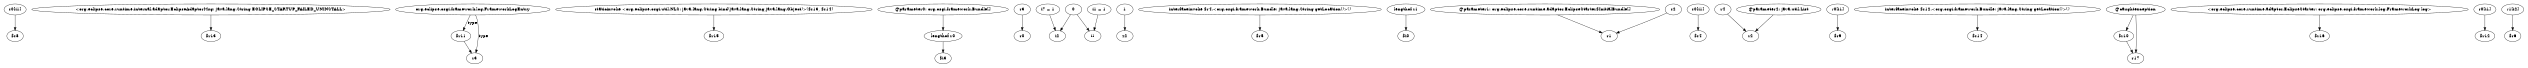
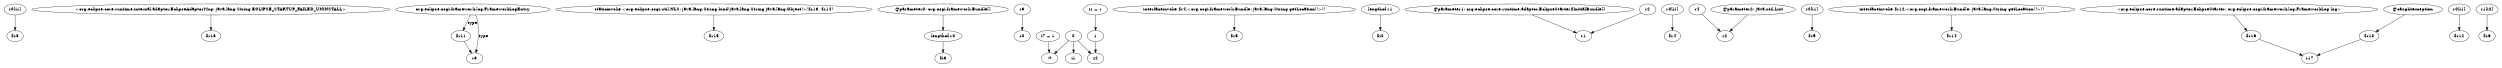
  digraph {
    n1 [label="r0[i1]"]
    n2 [label="$r8"]
    n3 [label="<org.eclipse.core.runtime.internal.adaptor.EclipseAdaptorMsg: java.lang.String ECLIPSE_STARTUP_FAILED_UNINSTALL>"]
    n4 [label="$r13"]
    n5 [label="$r11"]
    n6 [label=r3]
    n7 [label="staticinvoke <org.eclipse.osgi.util.NLS: java.lang.String bind(java.lang.String,java.lang.Object)>($r13, $r14)"]
    n8 [label="$r15"]
    n9 [label="@parameter0: org.osgi.framework.Bundle[]"]
    n10 [label="lengthof r0"]
    n11 [label=r0]
    n12 [label="$i3"]
    n13 [label="org.eclipse.osgi.framework.log.FrameworkLogEntry"]
    n14 [label="i7 + 1"]
    n15 [label=i2]
    n16 [label=1]
    n17 [label=z2]
    n18 [label=0]
    n19 [label=i1]
    n20 [label="interfaceinvoke $r4.<org.osgi.framework.Bundle: java.lang.String getLocation()>()"]
    n21 [label="$r5"]
    n22 [label="lengthof r1"]
    n23 [label="$i0"]
    n24 [label="@parameter1: org.eclipse.core.runtime.adaptor.EclipseStarter$InitialBundle[]"]
    n25 [label=r1]
    n26 [label=r2]
    n27 [label="r0[i1]"]
    n28 [label="$r4"]
    n29 [label=r4]
    n30 [label=r2]
    n31 [label="r0[i1]"]
    n32 [label="$r9"]
    n33 [label="interfaceinvoke $r12.<org.osgi.framework.Bundle: java.lang.String getLocation()>()"]
    n34 [label="$r14"]
    n35 [label="$r10"]
    n36 [label=r17]
    n37 [label="<org.eclipse.core.runtime.adaptor.EclipseStarter: org.eclipse.osgi.framework.log.FrameworkLog log>"]
    n38 [label="$r16"]
    n39 [label="i1 + 1"]
    n40 [label="r0[i1]"]
    n41 [label="$r12"]
    n42 [label="@caughtexception"]
    n43 [label=r3]
    n44 [label="@parameter2: java.util.List"]
    n45 [label="r1[i2]"]
    n46 [label="$r6"]
    n1 -> n2
    n3 -> n4
    n5 -> n6
    n7 -> n8
    n9 -> n10
    n10 -> n12
    n13 -> n5 [label=type]
    n13 -> n6 [label=type]
    n14 -> n15
    n16 -> n17
    n18 -> n15
+   n18 -> n17
    n18 -> n19
    n20 -> n21
    n22 -> n23
    n24 -> n25
    n26 -> n25
    n27 -> n28
    n29 -> n30
    n31 -> n32
    n33 -> n34
    n35 -> n36
    n37 -> n38
-   n39 -> n19
+   n39 -> n16
    n40 -> n41
    n42 -> n35
-   n42 -> n36
+   n38 -> n36
    n43 -> n11
    n44 -> n30
    n45 -> n46
  }
